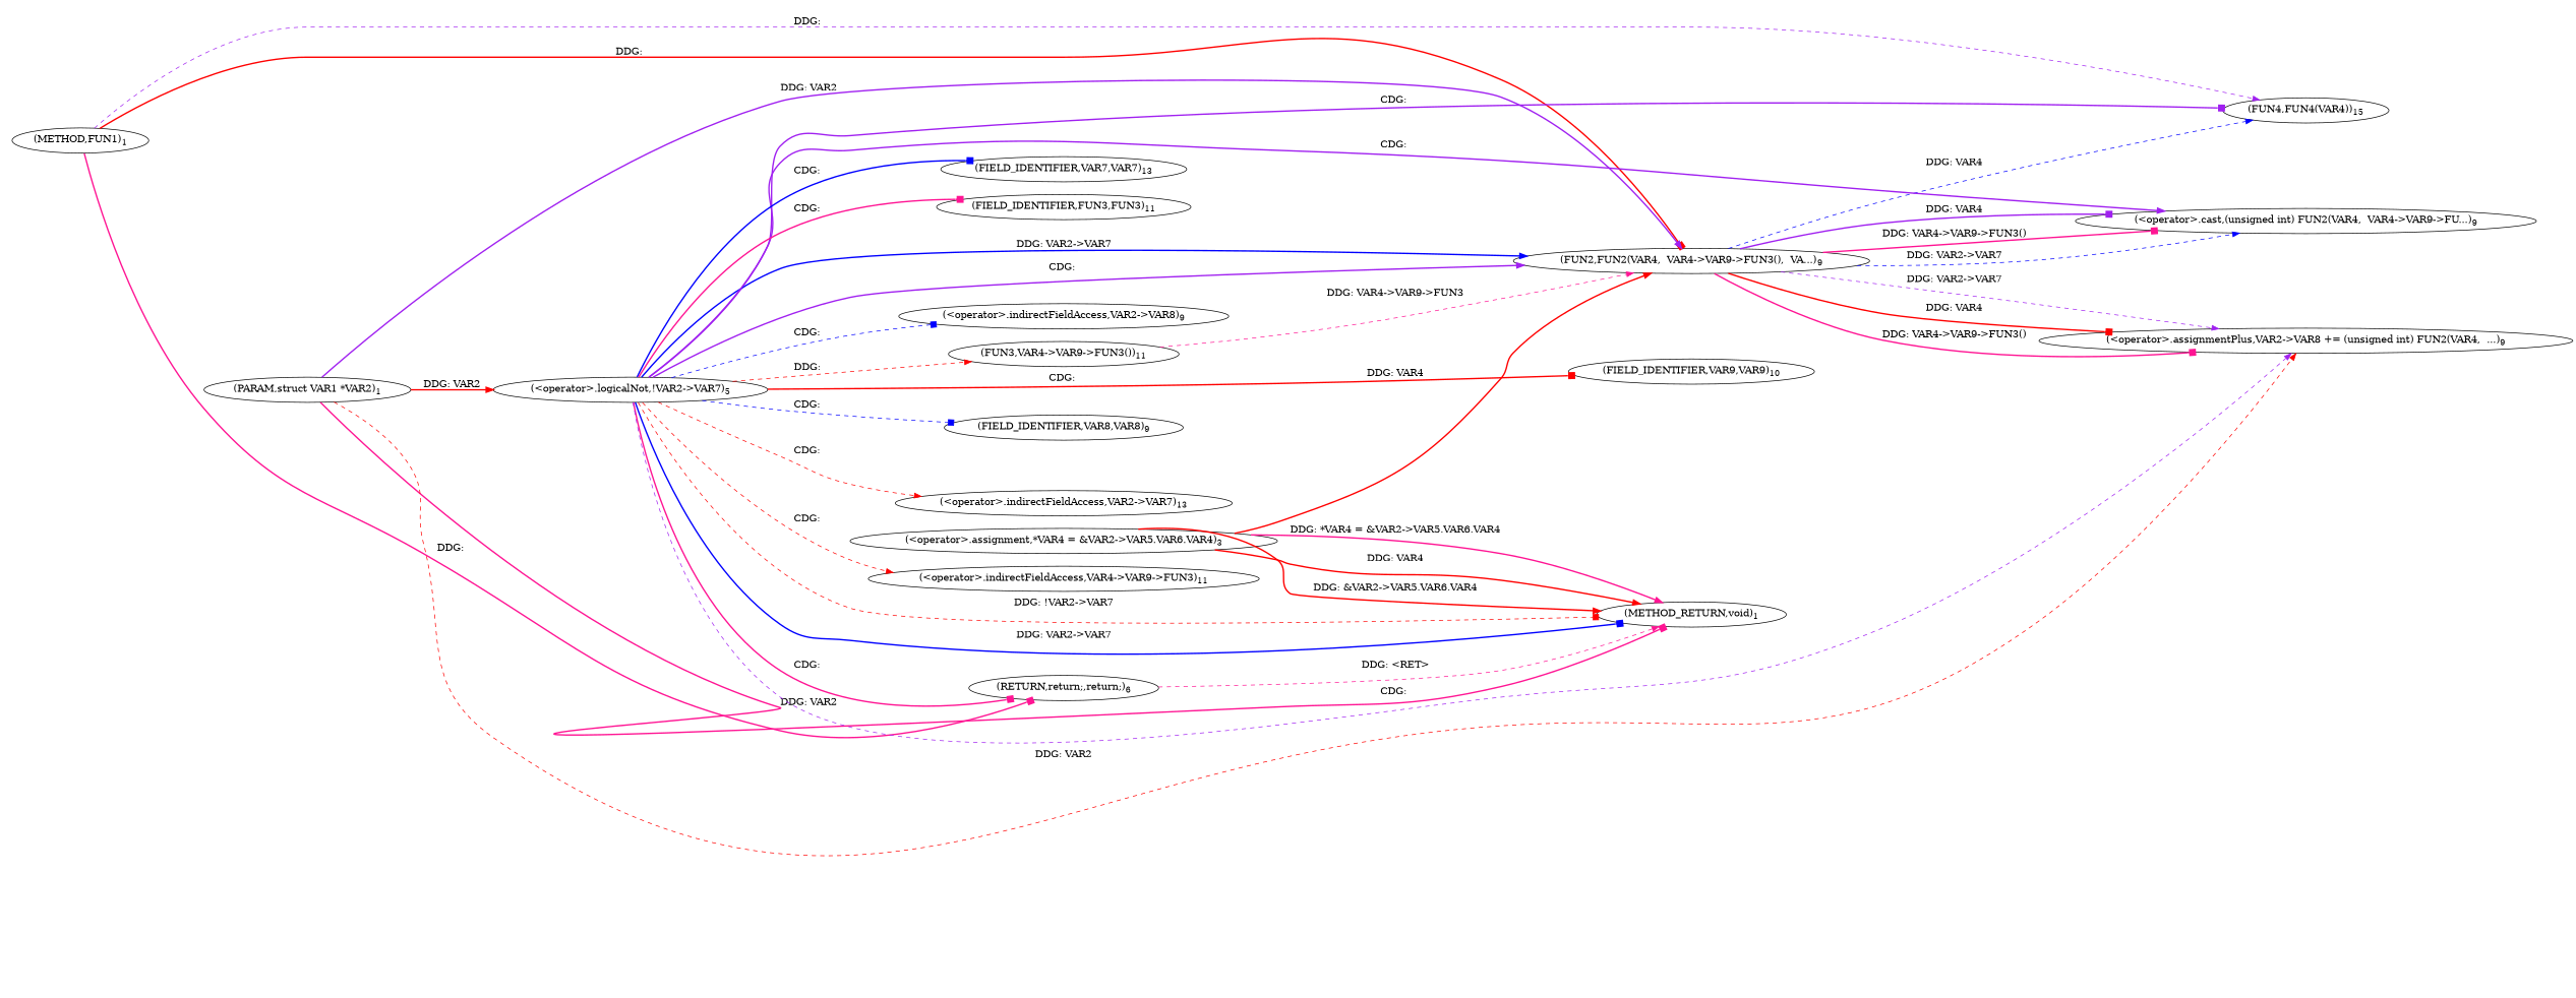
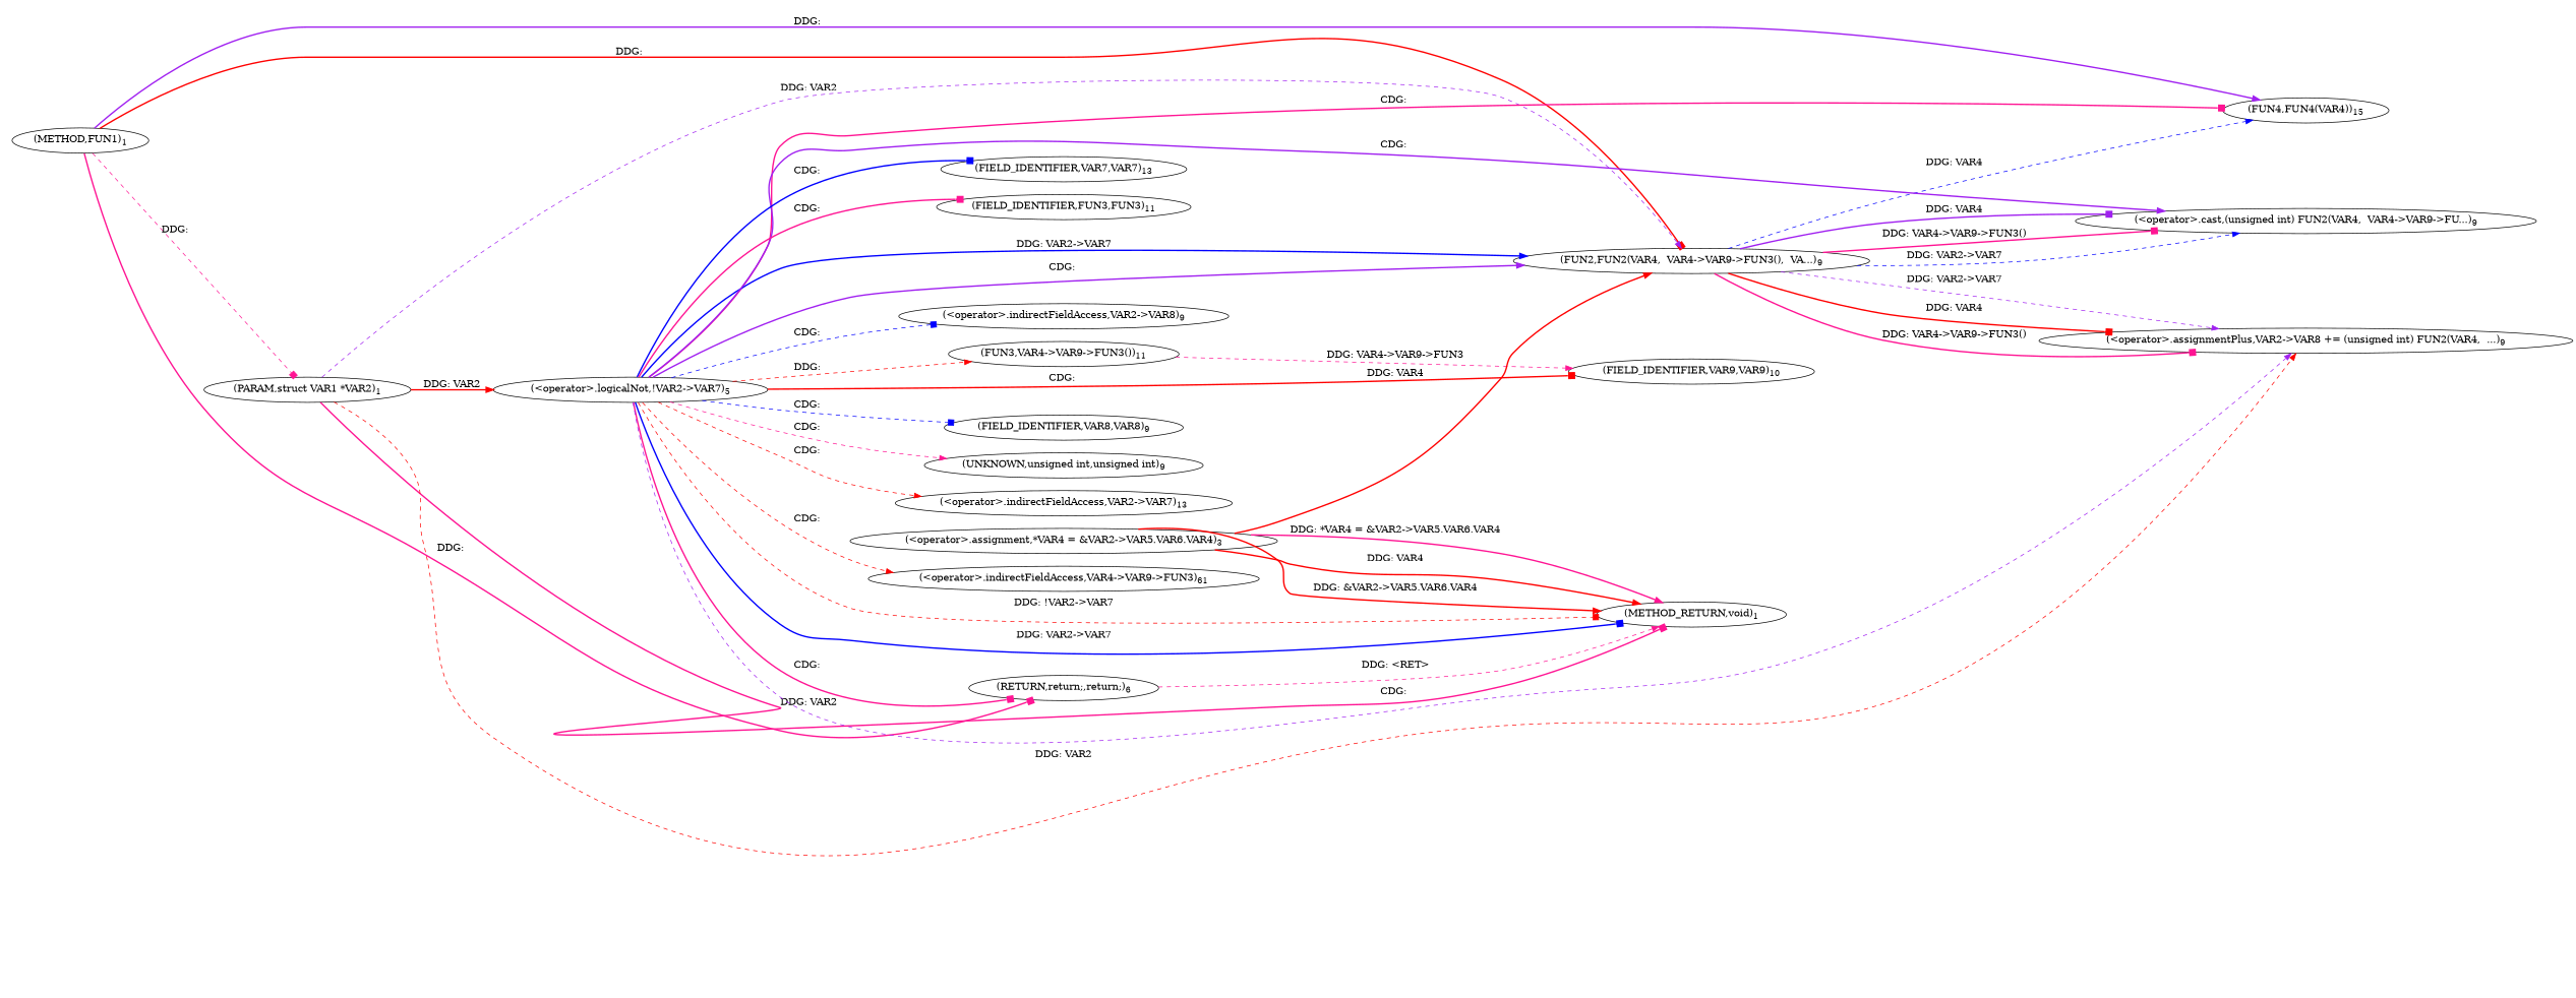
  digraph {
    rankdir=LR
    edge [arrowhead=normal color=red style=bold]
    n1 [label=<(METHOD,FUN1)<SUB>1</SUB>>]
    n2 [label=<(PARAM,struct VAR1 *VAR2)<SUB>1</SUB>>]
    n3 [label=<(FUN4,FUN4(VAR4))<SUB>15</SUB>>]
    n4 [label=<(RETURN,return;,return;)<SUB>6</SUB>>]
    n5 [label=<(FUN2,FUN2(VAR4,  						VAR4-&gt;VAR9-&gt;FUN3(),  						VA...)<SUB>9</SUB>>]
    n6 [label=<(METHOD_RETURN,void)<SUB>1</SUB>>]
    n7 [label=<(&lt;operator&gt;.assignmentPlus,VAR2-&gt;VAR8 += (unsigned int) FUN2(VAR4,  						...)<SUB>9</SUB>>]
    n8 [label=<(&lt;operator&gt;.logicalNot,!VAR2-&gt;VAR7)<SUB>5</SUB>>]
    n9 [label=<(&lt;operator&gt;.cast,(unsigned int) FUN2(VAR4,  						VAR4-&gt;VAR9-&gt;FU...)<SUB>9</SUB>>]
    n10 [label=<(FUN3,VAR4-&gt;VAR9-&gt;FUN3())<SUB>11</SUB>>]
    n11 [label=<(&lt;operator&gt;.indirectFieldAccess,VAR2-&gt;VAR8)<SUB>9</SUB>>]
    n12 [label=<(FIELD_IDENTIFIER,VAR8,VAR8)<SUB>9</SUB>>]
+   n13 [label=<(UNKNOWN,unsigned int,unsigned int)<SUB>9</SUB>>]
    n14 [label=<(&lt;operator&gt;.indirectFieldAccess,VAR2-&gt;VAR7)<SUB>13</SUB>>]
-   n15 [label=<(&lt;operator&gt;.indirectFieldAccess,VAR4-&gt;VAR9-&gt;FUN3)<SUB>11</SUB>>]
+   n15 [label=<(&lt;operator&gt;.indirectFieldAccess,VAR4-&gt;VAR9-&gt;FUN3)<SUB>61</SUB>>]
    n16 [label=<(FIELD_IDENTIFIER,VAR7,VAR7)<SUB>13</SUB>>]
    n17 [label=<(FIELD_IDENTIFIER,FUN3,FUN3)<SUB>11</SUB>>]
    n18 [label=<(FIELD_IDENTIFIER,VAR9,VAR9)<SUB>10</SUB>>]
    n19 [label=<(&lt;operator&gt;.assignment,*VAR4 = &amp;VAR2-&gt;VAR5.VAR6.VAR4)<SUB>3</SUB>>]
-   n1 -> n3 [color=purple label="DDG: " style=dashed]
+   n1 -> n2 [arrowhead=box color=deeppink label="DDG: " style=dashed]
+   n1 -> n3 [color=purple label="DDG: "]
    n1 -> n4 [arrowhead=box color=deeppink label="DDG: "]
    n1 -> n5 [arrowhead=box label="DDG: "]
-   n2 -> n5 [color=purple label="DDG: VAR2"]
+   n2 -> n5 [color=purple label="DDG: VAR2" style=dashed]
    n2 -> n6 [arrowhead=box color=deeppink label="DDG: VAR2"]
    n2 -> n7 [label="DDG: VAR2" style=dashed]
    n2 -> n8 [label="DDG: VAR2"]
    n4 -> n6 [color=deeppink label="DDG: &lt;RET&gt;" style=dashed]
    n5 -> n3 [color=blue label="DDG: VAR4" style=dashed]
    n5 -> n7 [arrowhead=box label="DDG: VAR4"]
    n5 -> n7 [arrowhead=box color=deeppink label="DDG: VAR4-&gt;VAR9-&gt;FUN3()"]
    n5 -> n7 [color=purple label="DDG: VAR2-&gt;VAR7" style=dashed]
    n5 -> n9 [arrowhead=box color=purple label="DDG: VAR4"]
    n5 -> n9 [arrowhead=box color=deeppink label="DDG: VAR4-&gt;VAR9-&gt;FUN3()"]
    n5 -> n9 [color=blue label="DDG: VAR2-&gt;VAR7" style=dashed]
-   n8 -> n3 [arrowhead=box color=purple label="CDG: "]
+   n8 -> n3 [arrowhead=box color=deeppink label="CDG: "]
    n8 -> n4 [arrowhead=box color=deeppink label="CDG: "]
    n8 -> n5 [color=blue label="DDG: VAR2-&gt;VAR7"]
    n8 -> n5 [color=purple label="CDG: "]
    n8 -> n6 [arrowhead=box color=blue label="DDG: VAR2-&gt;VAR7"]
    n8 -> n6 [arrowhead=box label="DDG: !VAR2-&gt;VAR7" style=dashed]
    n8 -> n7 [color=purple label="CDG: " style=dashed]
    n8 -> n9 [color=purple label="CDG: "]
    n8 -> n10 [label="DDG: " style=dashed]
    n8 -> n11 [arrowhead=box color=blue label="CDG: " style=dashed]
    n8 -> n12 [arrowhead=box color=blue label="CDG: " style=dashed]
+   n8 -> n13 [color=deeppink label="CDG: " style=dashed]
    n8 -> n14 [label="CDG: " style=dashed]
    n8 -> n15 [label="CDG: " style=dashed]
    n8 -> n16 [arrowhead=box color=blue label="CDG: "]
    n8 -> n17 [arrowhead=box color=deeppink label="CDG: "]
    n8 -> n18 [arrowhead=box label="CDG: "]
-   n10 -> n5 [color=deeppink label="DDG: VAR4-&gt;VAR9-&gt;FUN3" style=dashed]
+   n10 -> n18 [color=deeppink label="DDG: VAR4-&gt;VAR9-&gt;FUN3" style=dashed]
    n19 -> n5 [label="DDG: VAR4"]
    n19 -> n6 [label="DDG: VAR4"]
    n19 -> n6 [label="DDG: &amp;VAR2-&gt;VAR5.VAR6.VAR4"]
    n19 -> n6 [color=deeppink label="DDG: *VAR4 = &amp;VAR2-&gt;VAR5.VAR6.VAR4"]
  }
